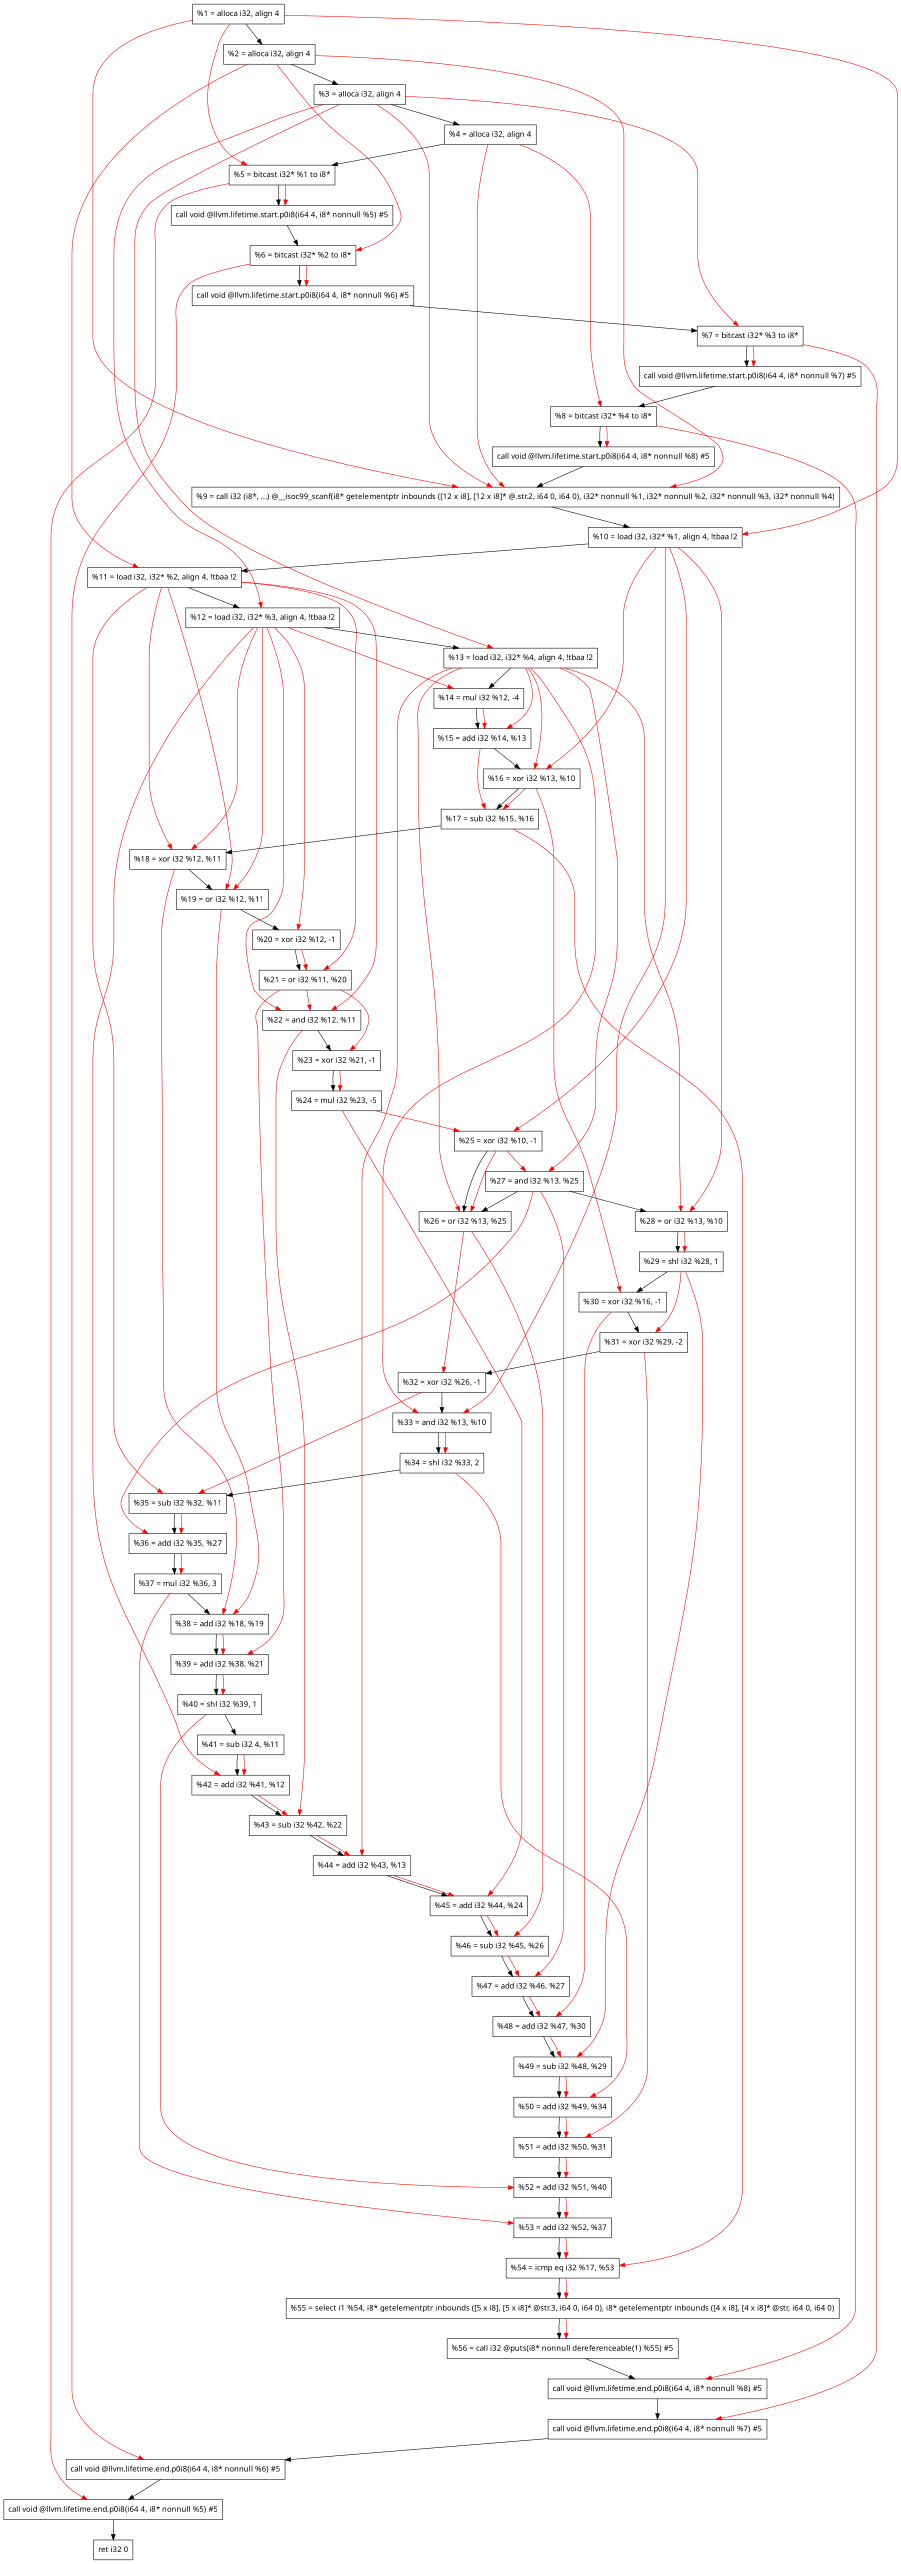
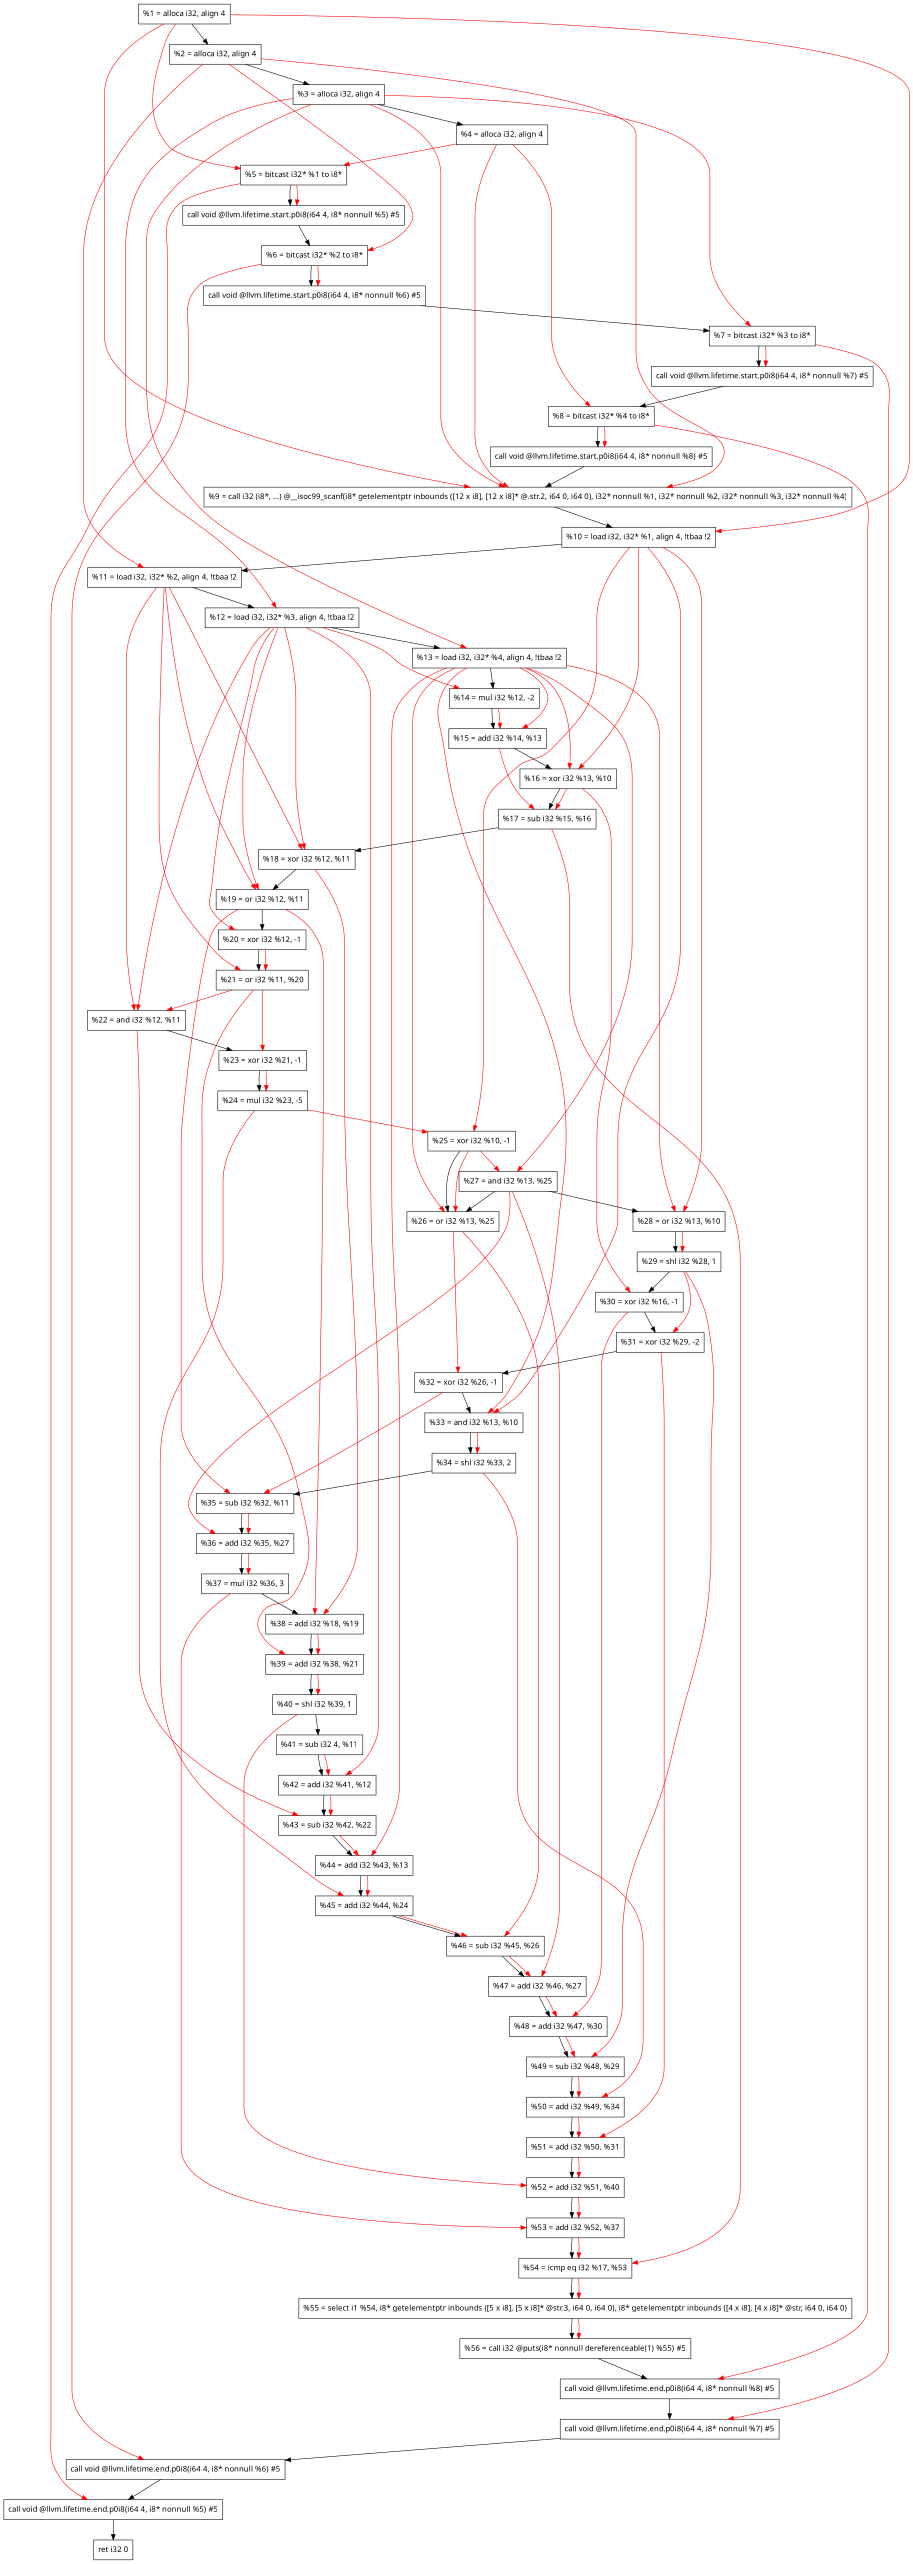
  digraph {
    fontname="Noto Sans"
    node [fontname="Noto Sans" shape=record]
    edge [fontname="Noto Sans" color=red]
    n1 [label="  %1 = alloca i32, align 4"]
    n2 [label="  %2 = alloca i32, align 4"]
    n3 [label="  %5 = bitcast i32* %1 to i8*"]
    n4 [label="  %9 = call i32 (i8*, ...) @__isoc99_scanf(i8* getelementptr inbounds ([12 x i8], [12 x i8]* @.str.2, i64 0, i64 0), i32* nonnull %1, i32* nonnull %2, i32* nonnull %3, i32* nonnull %4)"]
    n5 [label="  %10 = load i32, i32* %1, align 4, !tbaa !2"]
    n6 [label="  %3 = alloca i32, align 4"]
    n7 [label="  %6 = bitcast i32* %2 to i8*"]
    n8 [label="  %11 = load i32, i32* %2, align 4, !tbaa !2"]
    n9 [label="  call void @llvm.lifetime.start.p0i8(i64 4, i8* nonnull %5) #5"]
    n10 [label="  call void @llvm.lifetime.end.p0i8(i64 4, i8* nonnull %5) #5"]
    n11 [label="  %16 = xor i32 %13, %10"]
    n12 [label="  %25 = xor i32 %10, -1"]
    n13 [label="  %28 = or i32 %13, %10"]
    n14 [label="  %33 = and i32 %13, %10"]
    n15 [label="  %4 = alloca i32, align 4"]
    n16 [label="  %7 = bitcast i32* %3 to i8*"]
    n17 [label="  %12 = load i32, i32* %3, align 4, !tbaa !2"]
    n18 [label="  %13 = load i32, i32* %4, align 4, !tbaa !2"]
    n19 [label="  call void @llvm.lifetime.start.p0i8(i64 4, i8* nonnull %6) #5"]
    n20 [label="  call void @llvm.lifetime.end.p0i8(i64 4, i8* nonnull %6) #5"]
    n21 [label="  %18 = xor i32 %12, %11"]
    n22 [label="  %19 = or i32 %12, %11"]
    n23 [label="  %21 = or i32 %11, %20"]
    n24 [label="  %22 = and i32 %12, %11"]
    n25 [label="  %35 = sub i32 %32, %11"]
    n26 [label="  %8 = bitcast i32* %4 to i8*"]
    n27 [label="  call void @llvm.lifetime.start.p0i8(i64 4, i8* nonnull %7) #5"]
    n28 [label="  call void @llvm.lifetime.end.p0i8(i64 4, i8* nonnull %7) #5"]
-   n29 [label="%14 = mul i32 %12, -4"]
+   n29 [label="  %14 = mul i32 %12, -2"]
    n30 [label="  %20 = xor i32 %12, -1"]
    n31 [label="  %42 = add i32 %41, %12"]
    n32 [label="  call void @llvm.lifetime.start.p0i8(i64 4, i8* nonnull %8) #5"]
    n33 [label="  call void @llvm.lifetime.end.p0i8(i64 4, i8* nonnull %8) #5"]
    n34 [label="  %15 = add i32 %14, %13"]
    n35 [label="  %26 = or i32 %13, %25"]
    n36 [label="  %27 = and i32 %13, %25"]
    n37 [label="  %44 = add i32 %43, %13"]
    n38 [label="  ret i32 0"]
    n39 [label="  %17 = sub i32 %15, %16"]
    n40 [label="  %30 = xor i32 %16, -1"]
    n41 [label="  %29 = shl i32 %28, 1"]
    n42 [label="  %34 = shl i32 %33, 2"]
    n43 [label="  %38 = add i32 %18, %19"]
    n44 [label="  %23 = xor i32 %21, -1"]
    n45 [label="  %39 = add i32 %38, %21"]
    n46 [label="  %43 = sub i32 %42, %22"]
    n47 [label="  %36 = add i32 %35, %27"]
    n48 [label="  %41 = sub i32 4, %11"]
    n49 [label="  %32 = xor i32 %26, -1"]
    n50 [label="  %46 = sub i32 %45, %26"]
    n51 [label="  %47 = add i32 %46, %27"]
    n52 [label="  %45 = add i32 %44, %24"]
    n53 [label="  %54 = icmp eq i32 %17, %53"]
    n54 [label="  %31 = xor i32 %29, -2"]
    n55 [label="  %48 = add i32 %47, %30"]
    n56 [label="  %55 = select i1 %54, i8* getelementptr inbounds ([5 x i8], [5 x i8]* @str.3, i64 0, i64 0), i8* getelementptr inbounds ([4 x i8], [4 x i8]* @str, i64 0, i64 0)"]
    n57 [label="  %24 = mul i32 %23, -5"]
    n58 [label="  %40 = shl i32 %39, 1"]
    n59 [label="  %37 = mul i32 %36, 3"]
    n60 [label="  %49 = sub i32 %48, %29"]
    n61 [label="  %51 = add i32 %50, %31"]
    n62 [label="  %50 = add i32 %49, %34"]
    n63 [label="  %52 = add i32 %51, %40"]
    n64 [label="  %53 = add i32 %52, %37"]
    n65 [label="  %56 = call i32 @puts(i8* nonnull dereferenceable(1) %55) #5"]
    n1 -> n2 [color=""]
    n1 -> n3
    n1 -> n4
    n1 -> n5
    n2 -> n4
    n2 -> n6 [color=""]
    n2 -> n7
    n2 -> n8
    n3 -> n9 [color=""]
    n3 -> n9
    n3 -> n10
    n4 -> n5 [color=""]
    n5 -> n8 [color=""]
    n5 -> n11
    n5 -> n12
    n5 -> n13
    n5 -> n14
    n6 -> n4
    n6 -> n15 [color=""]
    n6 -> n16
    n6 -> n17
    n6 -> n18
    n7 -> n19 [color=""]
    n7 -> n19
    n7 -> n20
    n8 -> n17 [color=""]
    n8 -> n21
    n8 -> n22
    n8 -> n23
    n8 -> n24
-   n8 -> n25
+   n22 -> n25
    n9 -> n7 [color=""]
    n10 -> n38 [color=""]
    n11 -> n39 [color=""]
    n11 -> n39
    n11 -> n40
    n12 -> n35 [color=""]
    n12 -> n35
    n12 -> n36
    n13 -> n41 [color=""]
    n13 -> n41
    n14 -> n42 [color=""]
    n14 -> n42
-   n15 -> n3 [color=""]
+   n15 -> n3
    n15 -> n4
    n15 -> n26
    n16 -> n27 [color=""]
    n16 -> n27
    n16 -> n28
    n17 -> n18 [color=""]
    n17 -> n21
    n17 -> n22
    n17 -> n24
    n17 -> n29
    n17 -> n30
    n17 -> n31
    n18 -> n11
    n18 -> n13
    n18 -> n14
    n18 -> n29 [color=""]
    n18 -> n34
    n18 -> n35
    n18 -> n36
    n18 -> n37
    n19 -> n16 [color=""]
    n20 -> n10 [color=""]
    n21 -> n22 [color=""]
    n21 -> n43
    n22 -> n30 [color=""]
    n22 -> n43
    n23 -> n24
    n23 -> n44
    n23 -> n45
    n24 -> n44 [color=""]
    n24 -> n46
    n25 -> n47 [color=""]
    n25 -> n47
    n26 -> n32 [color=""]
    n26 -> n32
    n26 -> n33
    n27 -> n26 [color=""]
    n28 -> n20 [color=""]
    n29 -> n34 [color=""]
    n29 -> n34
    n30 -> n23 [color=""]
    n30 -> n23
    n31 -> n46 [color=""]
    n31 -> n46
    n32 -> n4 [color=""]
    n33 -> n28 [color=""]
    n34 -> n11 [color=""]
    n34 -> n39
    n35 -> n49
    n35 -> n50
    n36 -> n13 [color=""]
    n36 -> n35 [color=""]
    n36 -> n47
    n36 -> n51
    n37 -> n52 [color=""]
    n37 -> n52
    n39 -> n21 [color=""]
    n39 -> n53
    n40 -> n54 [color=""]
    n40 -> n55
    n41 -> n40 [color=""]
    n41 -> n54
    n41 -> n60
    n42 -> n25 [color=""]
    n42 -> n62
    n43 -> n45 [color=""]
    n43 -> n45
    n44 -> n57 [color=""]
    n44 -> n57
    n45 -> n58 [color=""]
    n45 -> n58
    n46 -> n37 [color=""]
    n46 -> n37
    n47 -> n59 [color=""]
    n47 -> n59
    n48 -> n31 [color=""]
    n48 -> n31
    n49 -> n14 [color=""]
    n49 -> n25
    n50 -> n51 [color=""]
    n50 -> n51
    n51 -> n55 [color=""]
    n51 -> n55
    n52 -> n50 [color=""]
    n52 -> n50
    n53 -> n56 [color=""]
    n53 -> n56
    n54 -> n49 [color=""]
    n54 -> n61
    n55 -> n60 [color=""]
    n55 -> n60
    n56 -> n65 [color=""]
    n56 -> n65
    n57 -> n12
    n57 -> n52
    n58 -> n48 [color=""]
    n58 -> n63
    n59 -> n43 [color=""]
    n59 -> n64
    n60 -> n62 [color=""]
    n60 -> n62
    n61 -> n63 [color=""]
    n61 -> n63
    n62 -> n61 [color=""]
    n62 -> n61
    n63 -> n64 [color=""]
    n63 -> n64
    n64 -> n53 [color=""]
    n64 -> n53
    n65 -> n33 [color=""]
  }
